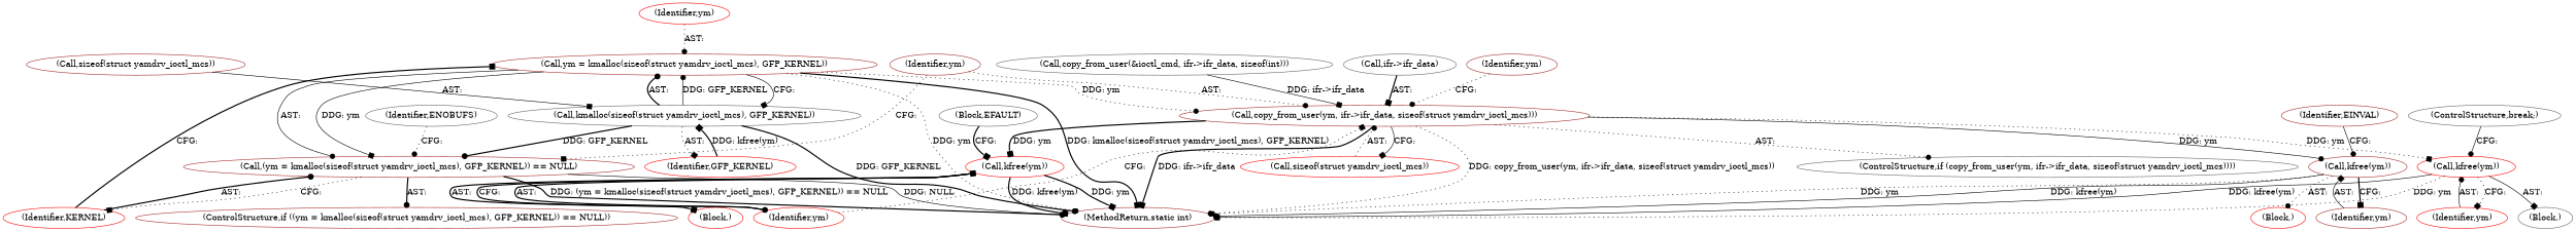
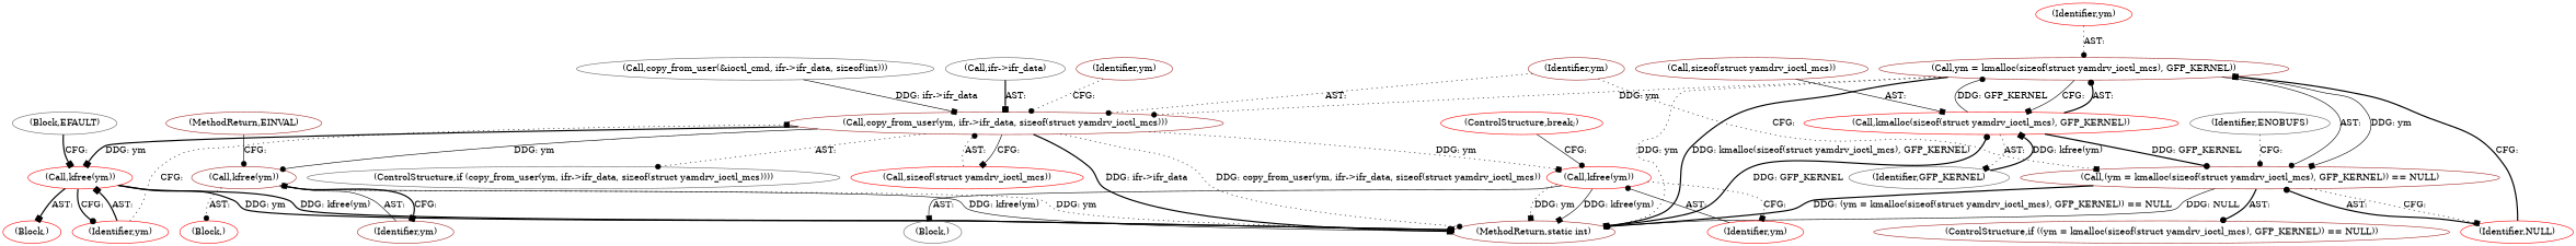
  digraph {
    node [color=brown]
    edge [arrowhead=box style=bold]
    n1 [label="(Call,ym = kmalloc(sizeof(struct yamdrv_ioctl_mcs), GFP_KERNEL))"]
-   n2 [color=gray40 label="(Call,kmalloc(sizeof(struct yamdrv_ioctl_mcs), GFP_KERNEL))"]
+   n2 [color=red label="(Call,kmalloc(sizeof(struct yamdrv_ioctl_mcs), GFP_KERNEL))"]
    n3 [label="(Call,(ym = kmalloc(sizeof(struct yamdrv_ioctl_mcs), GFP_KERNEL)) == NULL)"]
    n4 [label="(Call,copy_from_user(ym, ifr->ifr_data, sizeof(struct yamdrv_ioctl_mcs)))"]
    n5 [label="(MethodReturn,static int)"]
-   n6 [color=red label="(Identifier,GFP_KERNEL)"]
-   n7 [color=red label="(Identifier,KERNEL)"]
+   n6 [color=gray40 label="(Identifier,GFP_KERNEL)"]
+   n7 [color=red label="(Identifier,NULL)"]
    n8 [label="(ControlStructure,if ((ym = kmalloc(sizeof(struct yamdrv_ioctl_mcs), GFP_KERNEL)) == NULL))"]
    n9 [color=red label="(Call,kfree(ym))"]
    n10 [label="(Call,kfree(ym))"]
    n11 [color=red label="(Call,kfree(ym))"]
    n12 [color=red label="(Call,sizeof(struct yamdrv_ioctl_mcs))"]
    n13 [color=gray40 label="(ControlStructure,if (copy_from_user(ym, ifr->ifr_data, sizeof(struct yamdrv_ioctl_mcs))))"]
    n14 [color=red label="(Block,)"]
    n15 [color=red label="(Identifier,ym)"]
    n16 [label="(Identifier,ym)"]
    n17 [color=red label="(Block,)"]
    n18 [color=red label="(Identifier,ym)"]
    n19 [color=gray40 label="(Block,)"]
-   n20 [label="(Identifier,EINVAL)"]
+   n20 [label="(MethodReturn,EINVAL)"]
    n21 [color=gray40 label="(Call,copy_from_user(&ioctl_cmd, ifr->ifr_data, sizeof(int)))"]
-   n22 [color=gray40 label="(ControlStructure,break;)"]
+   n22 [color=red label="(ControlStructure,break;)"]
    n23 [color=red label="(Identifier,ym)"]
    n24 [label="(Identifier,ym)"]
    n25 [color=gray40 label="(Block,EFAULT)"]
    n26 [color=gray40 label="(Call,ifr->ifr_data)"]
    n27 [label="(Call,sizeof(struct yamdrv_ioctl_mcs))"]
    n28 [color=gray40 label="(Identifier,ENOBUFS)"]
    n29 [label="(Identifier,ym)"]
    n1 -> n2 [label="CFG: " style=solid]
    n1 -> n3 [arrowhead=dot label="AST: " style=solid]
    n1 -> n3 [label="DDG: ym" style=solid]
    n1 -> n4 [arrowhead=dot label="DDG: ym" style=dotted]
    n1 -> n5 [arrowhead=dot label="DDG: ym" style=dotted]
    n1 -> n5 [label="DDG: kmalloc(sizeof(struct yamdrv_ioctl_mcs), GFP_KERNEL)"]
    n2 -> n1 [arrowhead=dot label="AST: "]
    n2 -> n1 [arrowhead=dot label="DDG: GFP_KERNEL" style=solid]
    n2 -> n3 [arrowhead=dot label="DDG: GFP_KERNEL"]
-   n2 -> n5 [arrowhead=dot label="DDG: GFP_KERNEL"]
+   n5 -> n2 [arrowhead=dot label="DDG: GFP_KERNEL"]
    n2 -> n6 [label="AST: " style=dotted]
    n3 -> n5 [arrowhead=dot label="DDG: NULL" style=solid]
    n3 -> n5 [arrowhead=dot label="DDG: (ym = kmalloc(sizeof(struct yamdrv_ioctl_mcs), GFP_KERNEL)) == NULL"]
    n3 -> n7 [label="CFG: " style=dotted]
    n3 -> n8 [arrowhead=dot label="AST: "]
    n4 -> n5 [arrowhead=dot label="DDG: copy_from_user(ym, ifr->ifr_data, sizeof(struct yamdrv_ioctl_mcs))" style=dotted]
    n4 -> n5 [label="DDG: ifr->ifr_data"]
    n4 -> n9 [label="DDG: ym"]
    n4 -> n10 [arrowhead=dot label="DDG: ym" style=solid]
    n4 -> n11 [label="DDG: ym" style=dotted]
    n4 -> n12 [label="CFG: " style=solid]
    n4 -> n13 [arrowhead=dot label="AST: " style=dotted]
    n6 -> n2 [label="DDG: kfree(ym)"]
    n7 -> n1 [label="CFG: "]
    n7 -> n3 [arrowhead=dot label="AST: "]
    n9 -> n5 [label="DDG: kfree(ym)"]
    n9 -> n5 [label="DDG: ym"]
    n9 -> n14 [label="AST: "]
    n9 -> n15 [arrowhead=dot label="CFG: "]
    n10 -> n5 [label="DDG: ym" style=dotted]
    n10 -> n5 [label="DDG: kfree(ym)" style=solid]
    n10 -> n16 [label="CFG: "]
    n10 -> n17 [arrowhead=dot label="AST: " style=dotted]
    n11 -> n5 [label="DDG: ym" style=dotted]
    n11 -> n5 [label="DDG: kfree(ym)" style=solid]
    n11 -> n18 [label="CFG: " style=dotted]
    n11 -> n19 [label="AST: " style=solid]
    n12 -> n4 [arrowhead=dot label="AST: " style=dotted]
    n15 -> n4 [label="CFG: " style=dotted]
    n15 -> n9 [label="AST: "]
    n16 -> n10 [label="AST: " style=solid]
    n18 -> n11 [arrowhead=dot label="AST: " style=solid]
    n20 -> n10 [arrowhead=dot label="CFG: " style=solid]
    n21 -> n4 [label="DDG: ifr->ifr_data" style=solid]
    n22 -> n11 [arrowhead=dot label="CFG: " style=solid]
    n23 -> n1 [arrowhead=dot label="AST: " style=dotted]
    n24 -> n3 [label="CFG: " style=dotted]
    n24 -> n4 [arrowhead=dot label="AST: " style=dotted]
    n25 -> n9 [label="CFG: "]
    n26 -> n4 [label="AST: "]
    n27 -> n2 [label="AST: " style=solid]
    n28 -> n3 [arrowhead=dot label="CFG: " style=dotted]
    n29 -> n4 [arrowhead=dot label="CFG: " style=dotted]
  }
